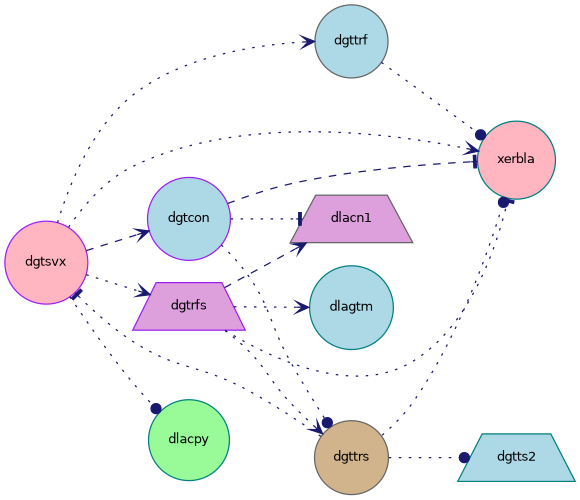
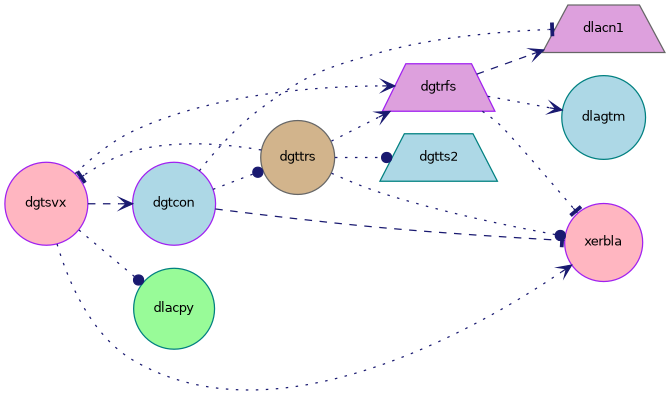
  digraph {
    rankdir=LR
    node [color=purple fillcolor=lightblue fontname=Helvetica fontsize=10 shape=circle style=filled]
    edge [arrowhead=vee color=midnightblue fontname=Helvetica fontsize=10 labelfontname=Helvetica labelfontsize=10 style=dotted]
    n1 [fillcolor=lightpink fontcolor=black height=0.2 label=dgtsvx width=0.4]
    n2 [height=0.2 label=dgtcon width=0.4]
-   n3 [color=teal fillcolor=lightpink height=0.2 label=xerbla width=0.4]
+   n3 [fillcolor=lightpink height=0.2 label=xerbla width=0.4]
    n4 [fillcolor=plum height=0.2 label=dgtrfs shape=trapezium width=0.4]
-   n5 [color=gray40 height=0.2 label=dgttrf width=0.4]
    n6 [color=teal fillcolor=palegreen height=0.2 label=dlacpy width=0.4]
    n7 [color=gray40 fillcolor=tan height=0.2 label=dgttrs width=0.4]
    n8 [color=gray40 fillcolor=plum height=0.2 label=dlacn1 shape=trapezium width=0.4]
    n9 [color=teal height=0.2 label=dgtts2 shape=trapezium width=0.4]
    n10 [color=teal height=0.2 label=dlagtm width=0.4]
    n1 -> n2 [style=dashed]
    n1 -> n3
    n1 -> n4
-   n1 -> n5
    n1 -> n6 [arrowhead=dot]
    n2 -> n3 [arrowhead=tee style=dashed]
    n2 -> n7 [arrowhead=dot]
    n2 -> n8 [arrowhead=tee]
    n4 -> n3 [arrowhead=tee]
-   n4 -> n7
+   n7 -> n4
    n4 -> n8 [style=dashed]
    n4 -> n10
-   n5 -> n3 [arrowhead=dot]
    n7 -> n1 [arrowhead=tee]
    n7 -> n3 [arrowhead=dot]
    n7 -> n9 [arrowhead=dot]
  }
